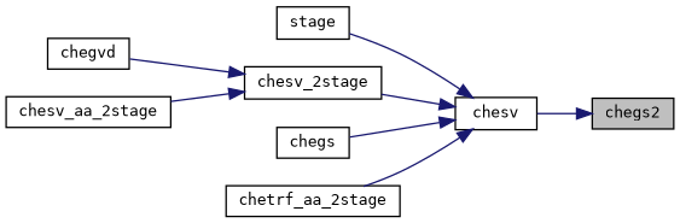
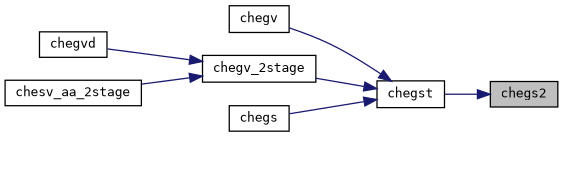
  digraph {
    fontname="DejaVu Sans Mono"
    rankdir=RL
    node [color=black fillcolor=white fontname="DejaVu Sans Mono" fontsize=10 shape=record style=filled]
    edge [color=midnightblue dir=back fontname="DejaVu Sans Mono" fontsize=10 labelfontname=Helvetica labelfontsize=10 style=solid]
    n1 [fillcolor=grey75 fontcolor=black height=0.2 label=chegs2 width=0.4]
-   n2 [height=0.2 label=chesv width=0.4]
-   n3 [height=0.2 label=stage width=0.4]
-   n4 [height=0.2 label=chesv_2stage width=0.4]
+   n2 [height=0.2 label=chegst width=0.4]
+   n3 [height=0.2 label=chegv width=0.4]
+   n4 [height=0.2 label=chegv_2stage width=0.4]
    n5 [height=0.2 label=chegs width=0.4]
-   n6 [height=0.2 label=chetrf_aa_2stage width=0.4]
    n7 [height=0.2 label=chegvd width=0.4]
    n8 [height=0.2 label=chesv_aa_2stage width=0.4]
    n1 -> n2
    n2 -> n3
    n2 -> n4
    n2 -> n5
-   n2 -> n6
    n4 -> n7
    n4 -> n8
  }
